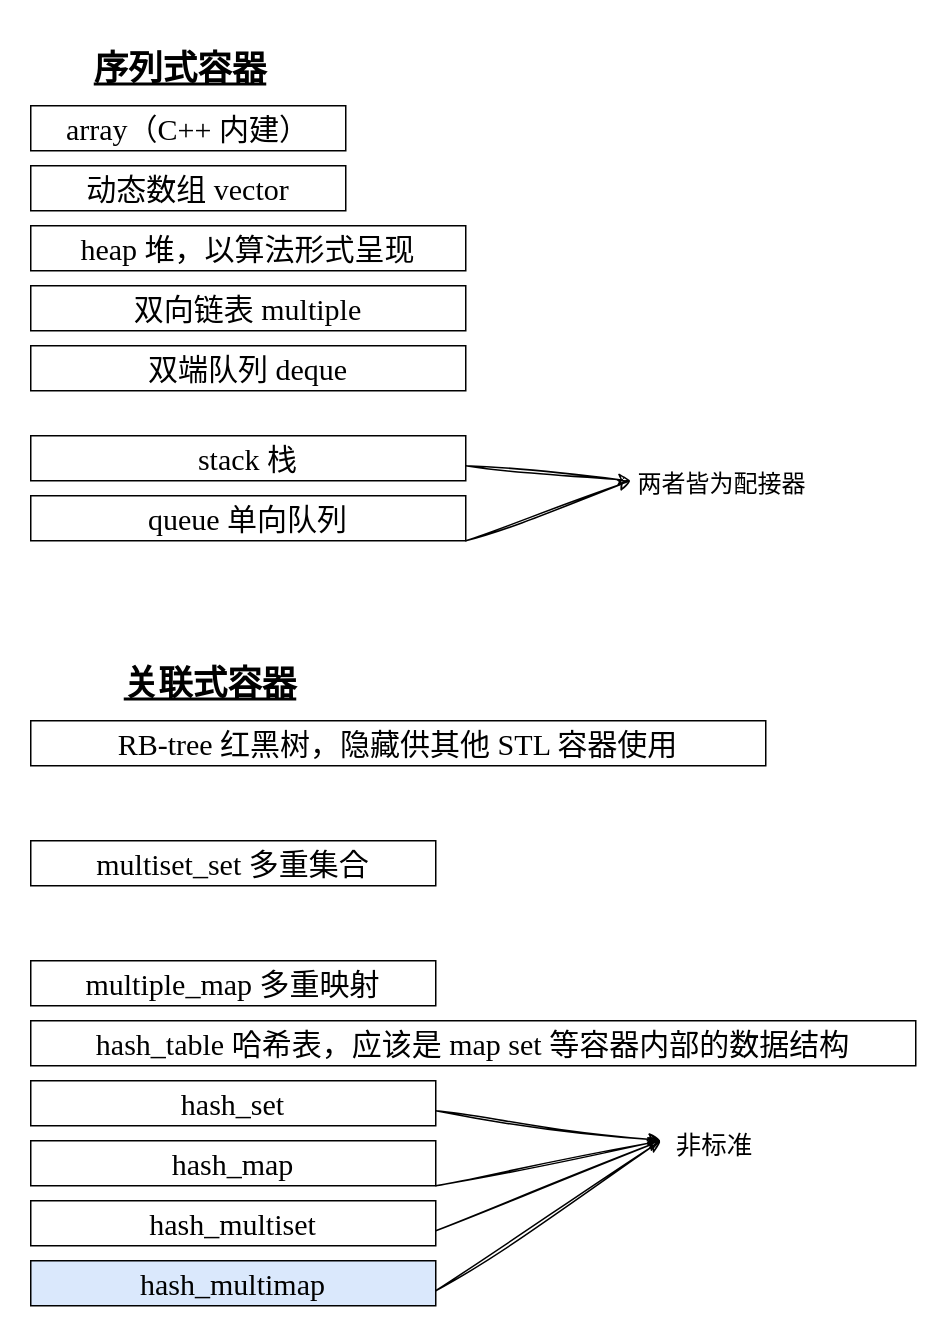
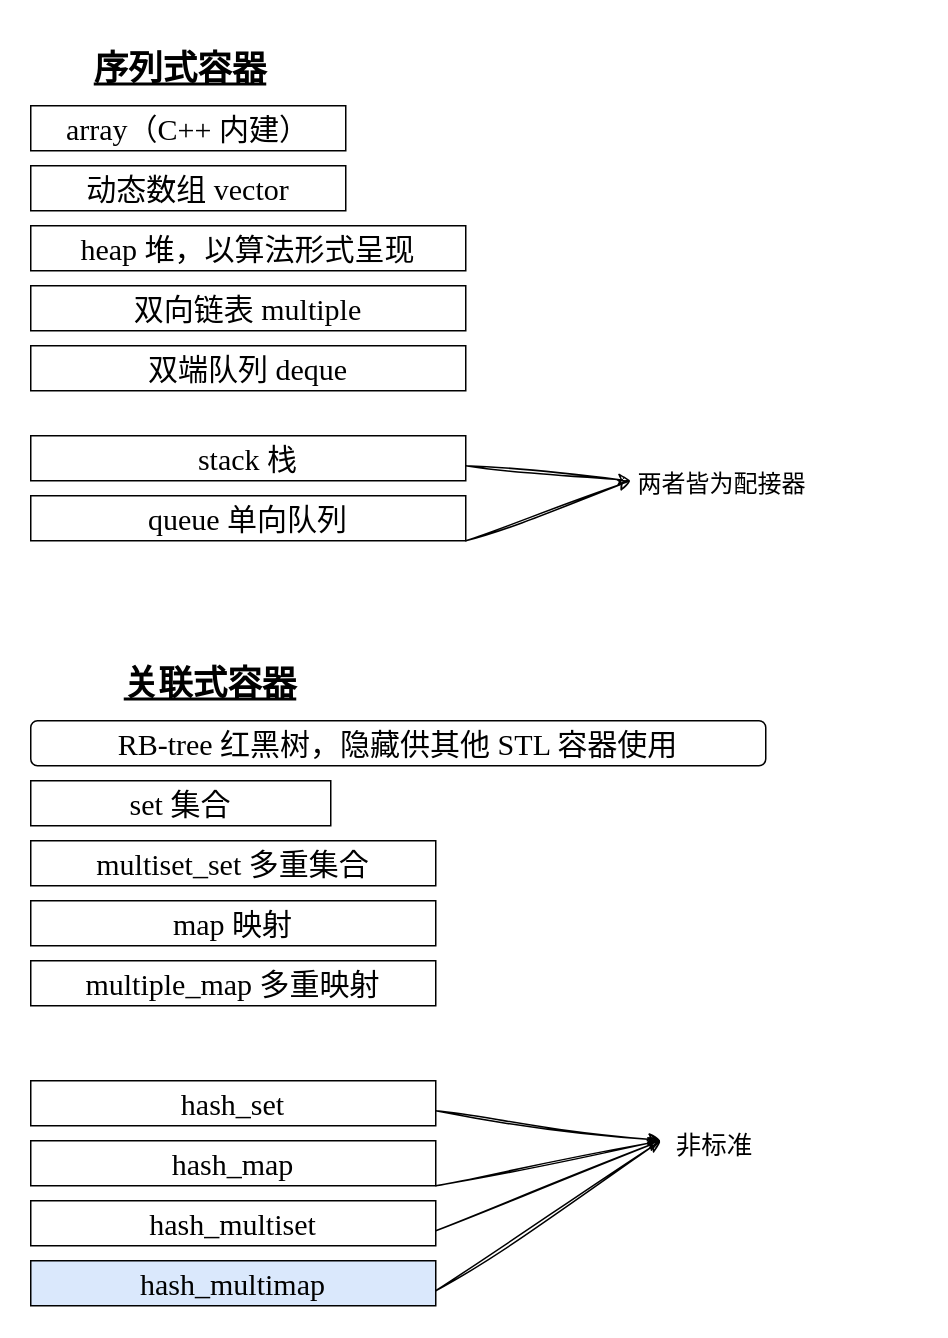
  <mxCell id="0" />
  <mxCell id="1" parent="0" />
  <mxCell id="2" value="&lt;font face=&quot;Lucida Console&quot;&gt;array（C++ 内建）&lt;/font&gt;" style="rounded=0;whiteSpace=wrap;html=1;hachureGap=4;fontFamily=Architects Daughter;fontSource=https%3A%2F%2Ffonts.googleapis.com%2Fcss%3Ffamily%3DArchitects%2BDaughter;fontSize=20;" vertex="1" parent="1"><mxGeometry x="20" y="70" width="210" height="30" as="geometry" /></mxCell>
  <mxCell id="3" value="&lt;font size=&quot;1&quot; style=&quot;&quot;&gt;&lt;b style=&quot;&quot;&gt;&lt;u style=&quot;font-size: 23px;&quot;&gt;序列式容器&lt;/u&gt;&lt;/b&gt;&lt;/font&gt;" style="text;html=1;strokeColor=none;fillColor=none;align=center;verticalAlign=middle;whiteSpace=wrap;rounded=0;hachureGap=4;fontFamily=Architects Daughter;fontSource=https%3A%2F%2Ffonts.googleapis.com%2Fcss%3Ffamily%3DArchitects%2BDaughter;fontSize=20;" vertex="1" parent="1"><mxGeometry x="40" y="20" width="160" height="50" as="geometry" /></mxCell>
  <mxCell id="4" value="&lt;font face=&quot;Lucida Console&quot;&gt;动态数组 vector&lt;/font&gt;" style="rounded=0;whiteSpace=wrap;html=1;hachureGap=4;fontFamily=Architects Daughter;fontSource=https%3A%2F%2Ffonts.googleapis.com%2Fcss%3Ffamily%3DArchitects%2BDaughter;fontSize=20;" vertex="1" parent="1"><mxGeometry x="20" y="110" width="210" height="30" as="geometry" /></mxCell>
  <mxCell id="5" value="&lt;font face=&quot;Lucida Console&quot;&gt;heap 堆，以算法形式呈现&lt;/font&gt;" style="rounded=0;whiteSpace=wrap;html=1;hachureGap=4;fontFamily=Architects Daughter;fontSource=https%3A%2F%2Ffonts.googleapis.com%2Fcss%3Ffamily%3DArchitects%2BDaughter;fontSize=20;" vertex="1" parent="1"><mxGeometry x="20" y="150" width="290" height="30" as="geometry" /></mxCell>
  <mxCell id="6" value="&lt;font face=&quot;Lucida Console&quot;&gt;双向链表 multiple&lt;/font&gt;" style="rounded=0;whiteSpace=wrap;html=1;hachureGap=4;fontFamily=Architects Daughter;fontSource=https%3A%2F%2Ffonts.googleapis.com%2Fcss%3Ffamily%3DArchitects%2BDaughter;fontSize=20;" vertex="1" parent="1"><mxGeometry x="20" y="190" width="290" height="30" as="geometry" /></mxCell>
  <mxCell id="7" value="&lt;font face=&quot;Lucida Console&quot;&gt;双端队列 deque&lt;/font&gt;" style="rounded=0;whiteSpace=wrap;html=1;hachureGap=4;fontFamily=Architects Daughter;fontSource=https%3A%2F%2Ffonts.googleapis.com%2Fcss%3Ffamily%3DArchitects%2BDaughter;fontSize=20;" vertex="1" parent="1"><mxGeometry x="20" y="230" width="290" height="30" as="geometry" /></mxCell>
  <mxCell id="8" value="&lt;font face=&quot;Lucida Console&quot;&gt;stack 栈&lt;/font&gt;" style="rounded=0;whiteSpace=wrap;html=1;hachureGap=4;fontFamily=Architects Daughter;fontSource=https%3A%2F%2Ffonts.googleapis.com%2Fcss%3Ffamily%3DArchitects%2BDaughter;fontSize=20;" vertex="1" parent="1"><mxGeometry x="20" y="290" width="290" height="30" as="geometry" /></mxCell>
  <mxCell id="9" value="&lt;font face=&quot;Lucida Console&quot;&gt;queue 单向队列&lt;/font&gt;" style="rounded=0;whiteSpace=wrap;html=1;hachureGap=4;fontFamily=Architects Daughter;fontSource=https%3A%2F%2Ffonts.googleapis.com%2Fcss%3Ffamily%3DArchitects%2BDaughter;fontSize=20;" vertex="1" parent="1"><mxGeometry x="20" y="330" width="290" height="30" as="geometry" /></mxCell>
  <mxCell id="10" value="" style="endArrow=classic;html=1;sketch=1;hachureGap=4;jiggle=2;curveFitting=1;fontFamily=Lucida Console;fontSize=16;" edge="1" parent="1"><mxGeometry width="50" height="50" relative="1" as="geometry"><mxPoint x="310" y="310" as="sourcePoint" /><mxPoint x="420" y="320" as="targetPoint" /></mxGeometry></mxCell>
  <mxCell id="11" value="" style="endArrow=classic;html=1;sketch=1;hachureGap=4;jiggle=2;curveFitting=1;fontFamily=Lucida Console;fontSize=16;" edge="1" parent="1"><mxGeometry width="50" height="50" relative="1" as="geometry"><mxPoint x="310" y="360" as="sourcePoint" /><mxPoint x="420" y="320" as="targetPoint" /></mxGeometry></mxCell>
  <mxCell id="12" value="两者皆为配接器" style="text;html=1;strokeColor=none;fillColor=none;align=center;verticalAlign=middle;whiteSpace=wrap;rounded=0;sketch=0;hachureGap=4;jiggle=2;curveFitting=1;fontFamily=Lucida Console;fontSize=16;" vertex="1" parent="1"><mxGeometry x="411" y="307" width="140" height="30" as="geometry" /></mxCell>
  <mxCell id="13" value="&lt;font size=&quot;1&quot; style=&quot;&quot;&gt;&lt;b style=&quot;&quot;&gt;&lt;u style=&quot;font-size: 23px;&quot;&gt;关联式容器&lt;/u&gt;&lt;/b&gt;&lt;/font&gt;" style="text;html=1;strokeColor=none;fillColor=none;align=center;verticalAlign=middle;whiteSpace=wrap;rounded=0;hachureGap=4;fontFamily=Architects Daughter;fontSource=https%3A%2F%2Ffonts.googleapis.com%2Fcss%3Ffamily%3DArchitects%2BDaughter;fontSize=20;" vertex="1" parent="1"><mxGeometry x="60" y="430" width="160" height="50" as="geometry" /></mxCell>
- <mxCell id="14" value="&lt;font face=&quot;Lucida Console&quot;&gt;RB-tree 红黑树，隐藏供其他 STL 容器使用&lt;/font&gt;" style="rounded=0;whiteSpace=wrap;html=1;hachureGap=4;fontFamily=Architects Daughter;fontSource=https%3A%2F%2Ffonts.googleapis.com%2Fcss%3Ffamily%3DArchitects%2BDaughter;fontSize=20;" vertex="1" parent="1"><mxGeometry x="20" y="480" width="490" height="30" as="geometry" /></mxCell>
+ <mxCell id="14" value="&lt;font face=&quot;Lucida Console&quot;&gt;RB-tree 红黑树，隐藏供其他 STL 容器使用&lt;/font&gt;" style="whiteSpace=wrap;html=1;hachureGap=4;fontFamily=Architects Daughter;fontSource=https%3A%2F%2Ffonts.googleapis.com%2Fcss%3Ffamily%3DArchitects%2BDaughter;fontSize=20;rounded=1;" vertex="1" parent="1"><mxGeometry x="20" y="480" width="490" height="30" as="geometry" /></mxCell>
+ <mxCell id="15" value="&lt;font face=&quot;Lucida Console&quot;&gt;set 集合&lt;/font&gt;" style="rounded=0;whiteSpace=wrap;html=1;hachureGap=4;fontFamily=Architects Daughter;fontSource=https%3A%2F%2Ffonts.googleapis.com%2Fcss%3Ffamily%3DArchitects%2BDaughter;fontSize=20;" vertex="1" parent="1"><mxGeometry x="20" y="520" width="200" height="30" as="geometry" /></mxCell>
  <mxCell id="16" value="&lt;font face=&quot;Lucida Console&quot;&gt;multiset_set 多重集合&lt;/font&gt;" style="rounded=0;whiteSpace=wrap;html=1;hachureGap=4;fontFamily=Architects Daughter;fontSource=https%3A%2F%2Ffonts.googleapis.com%2Fcss%3Ffamily%3DArchitects%2BDaughter;fontSize=20;" vertex="1" parent="1"><mxGeometry x="20" y="560" width="270" height="30" as="geometry" /></mxCell>
+ <mxCell id="17" value="&lt;font face=&quot;Lucida Console&quot;&gt;map 映射&lt;/font&gt;" style="rounded=0;whiteSpace=wrap;html=1;hachureGap=4;fontFamily=Architects Daughter;fontSource=https%3A%2F%2Ffonts.googleapis.com%2Fcss%3Ffamily%3DArchitects%2BDaughter;fontSize=20;" vertex="1" parent="1"><mxGeometry x="20" y="600" width="270" height="30" as="geometry" /></mxCell>
  <mxCell id="18" value="&lt;span style=&quot;font-family: &amp;quot;Lucida Console&amp;quot;;&quot;&gt;multiple_map&amp;nbsp;&lt;/span&gt;&lt;font face=&quot;Lucida Console&quot;&gt;多重映射&lt;/font&gt;" style="rounded=0;whiteSpace=wrap;html=1;hachureGap=4;fontFamily=Architects Daughter;fontSource=https%3A%2F%2Ffonts.googleapis.com%2Fcss%3Ffamily%3DArchitects%2BDaughter;fontSize=20;" vertex="1" parent="1"><mxGeometry x="20" y="640" width="270" height="30" as="geometry" /></mxCell>
- <mxCell id="19" value="&lt;font face=&quot;Lucida Console&quot;&gt;hash_table 哈希表，应该是 map set 等容器内部的数据结构&lt;/font&gt;" style="rounded=0;whiteSpace=wrap;html=1;hachureGap=4;fontFamily=Architects Daughter;fontSource=https%3A%2F%2Ffonts.googleapis.com%2Fcss%3Ffamily%3DArchitects%2BDaughter;fontSize=20;" vertex="1" parent="1"><mxGeometry x="20" y="680" width="590" height="30" as="geometry" /></mxCell>
  <mxCell id="20" value="&lt;font face=&quot;Lucida Console&quot;&gt;hash_set&lt;/font&gt;" style="rounded=0;whiteSpace=wrap;html=1;hachureGap=4;fontFamily=Architects Daughter;fontSource=https%3A%2F%2Ffonts.googleapis.com%2Fcss%3Ffamily%3DArchitects%2BDaughter;fontSize=20;" vertex="1" parent="1"><mxGeometry x="20" y="720" width="270" height="30" as="geometry" /></mxCell>
  <mxCell id="21" value="&lt;font face=&quot;Lucida Console&quot;&gt;hash_map&lt;/font&gt;" style="rounded=0;whiteSpace=wrap;html=1;hachureGap=4;fontFamily=Architects Daughter;fontSource=https%3A%2F%2Ffonts.googleapis.com%2Fcss%3Ffamily%3DArchitects%2BDaughter;fontSize=20;" vertex="1" parent="1"><mxGeometry x="20" y="760" width="270" height="30" as="geometry" /></mxCell>
  <mxCell id="22" value="&lt;font face=&quot;Lucida Console&quot;&gt;hash_multiset&lt;/font&gt;" style="rounded=0;whiteSpace=wrap;html=1;hachureGap=4;fontFamily=Architects Daughter;fontSource=https%3A%2F%2Ffonts.googleapis.com%2Fcss%3Ffamily%3DArchitects%2BDaughter;fontSize=20;" vertex="1" parent="1"><mxGeometry x="20" y="800" width="270" height="30" as="geometry" /></mxCell>
  <mxCell id="23" value="&lt;font face=&quot;Lucida Console&quot;&gt;hash_multimap&lt;/font&gt;" style="rounded=0;whiteSpace=wrap;html=1;hachureGap=4;fontFamily=Architects Daughter;fontSource=https%3A%2F%2Ffonts.googleapis.com%2Fcss%3Ffamily%3DArchitects%2BDaughter;fontSize=20;fillColor=#dae8fc;" vertex="1" parent="1"><mxGeometry x="20" y="840" width="270" height="30" as="geometry" /></mxCell>
  <mxCell id="24" value="" style="endArrow=classic;html=1;sketch=1;hachureGap=4;jiggle=2;curveFitting=1;fontFamily=Lucida Console;fontSize=23;" edge="1" parent="1"><mxGeometry width="50" height="50" relative="1" as="geometry"><mxPoint x="290" y="740" as="sourcePoint" /><mxPoint x="440" y="760" as="targetPoint" /></mxGeometry></mxCell>
  <mxCell id="25" value="" style="endArrow=classic;html=1;sketch=1;hachureGap=4;jiggle=2;curveFitting=1;fontFamily=Lucida Console;fontSize=23;" edge="1" parent="1"><mxGeometry width="50" height="50" relative="1" as="geometry"><mxPoint x="290" y="790" as="sourcePoint" /><mxPoint x="440" y="760" as="targetPoint" /></mxGeometry></mxCell>
  <mxCell id="26" value="" style="endArrow=classic;html=1;sketch=1;hachureGap=4;jiggle=2;curveFitting=1;fontFamily=Lucida Console;fontSize=23;" edge="1" parent="1"><mxGeometry width="50" height="50" relative="1" as="geometry"><mxPoint x="290" y="820" as="sourcePoint" /><mxPoint x="440" y="760" as="targetPoint" /></mxGeometry></mxCell>
  <mxCell id="27" value="" style="endArrow=classic;html=1;sketch=1;hachureGap=4;jiggle=2;curveFitting=1;fontFamily=Lucida Console;fontSize=23;" edge="1" parent="1"><mxGeometry width="50" height="50" relative="1" as="geometry"><mxPoint x="290" y="860" as="sourcePoint" /><mxPoint x="440" y="760" as="targetPoint" /></mxGeometry></mxCell>
  <mxCell id="28" value="&lt;font style=&quot;font-size: 17px;&quot;&gt;非标准&lt;/font&gt;" style="text;html=1;strokeColor=none;fillColor=none;align=center;verticalAlign=middle;whiteSpace=wrap;rounded=0;sketch=0;hachureGap=4;jiggle=2;curveFitting=1;fontFamily=Lucida Console;fontSize=23;" vertex="1" parent="1"><mxGeometry x="441" y="746" width="70" height="30" as="geometry" /></mxCell>
